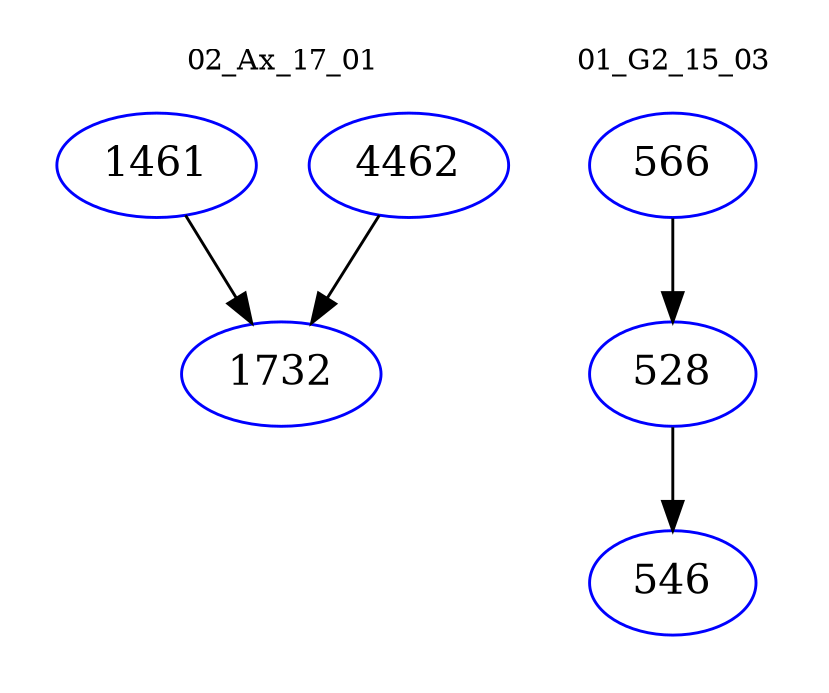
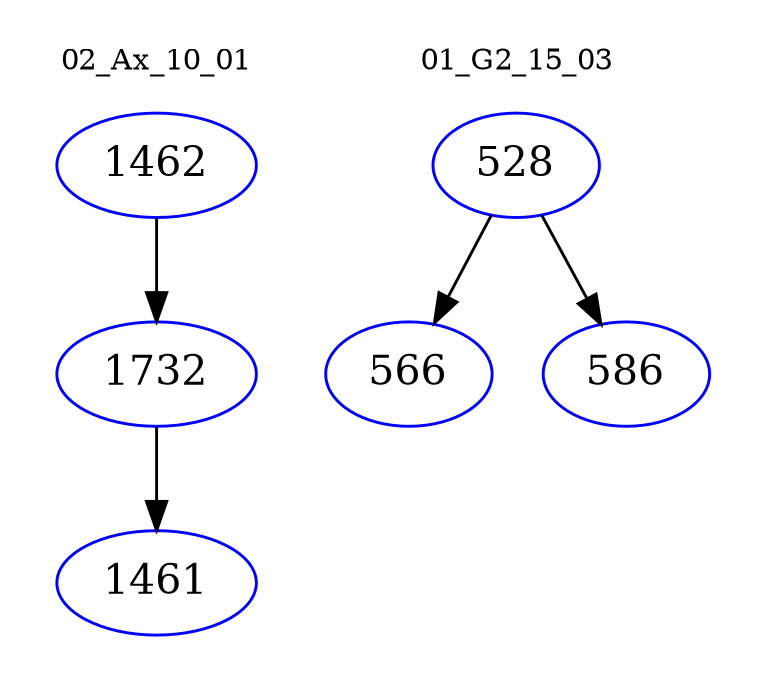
  digraph {
    node [color=blue]
    edge [color=black]
-   n1 [label=4462]
+   n1 [label=1462]
    n2 [label=1732]
    n3 [label=1461]
    n4 [label=566]
    n5 [label=528]
-   n6 [label=546]
+   n6 [label=586]
    subgraph cluster_1 {
      color=white
      fontsize=10
-     label="02_Ax_17_01"
+     label="02_Ax_10_01"
      n1
      n2
      n3
    }
    subgraph cluster_2 {
      color=white
      fontsize=10
      label="01_G2_15_03"
      n4
      n5
      n6
    }
    n1 -> n2
-   n3 -> n2
-   n4 -> n5
+   n2 -> n3
+   n5 -> n4
    n5 -> n6
  }
